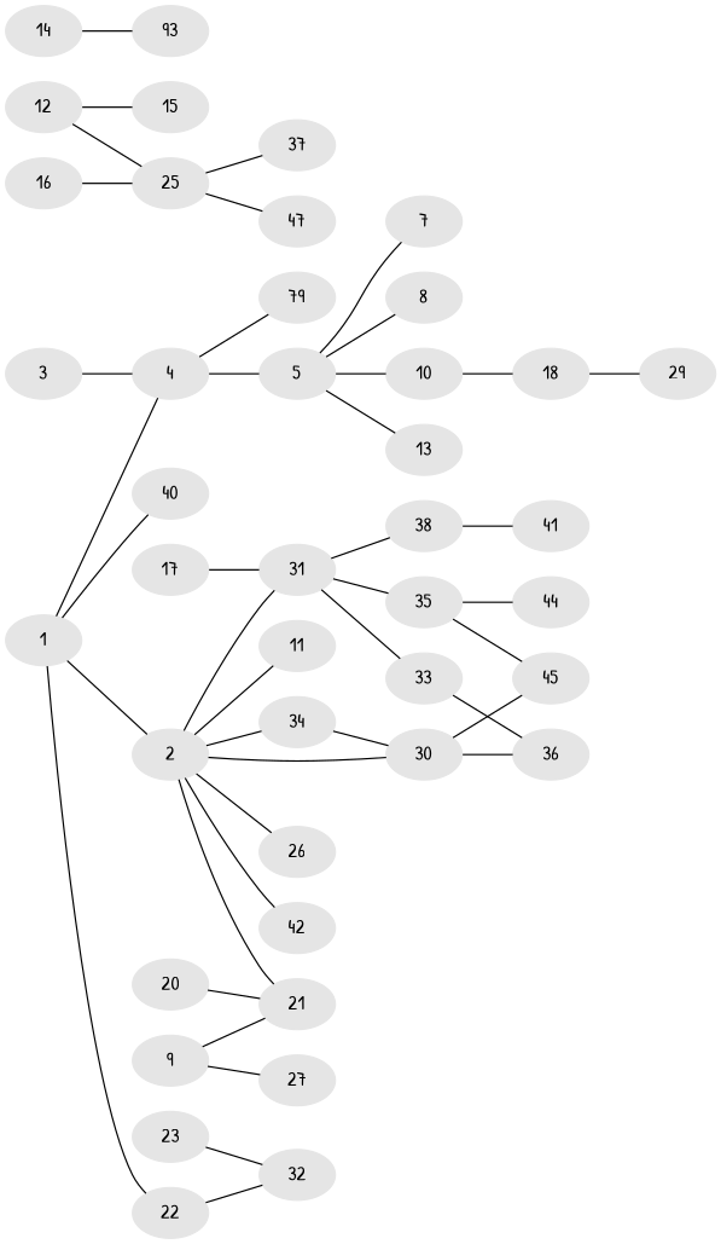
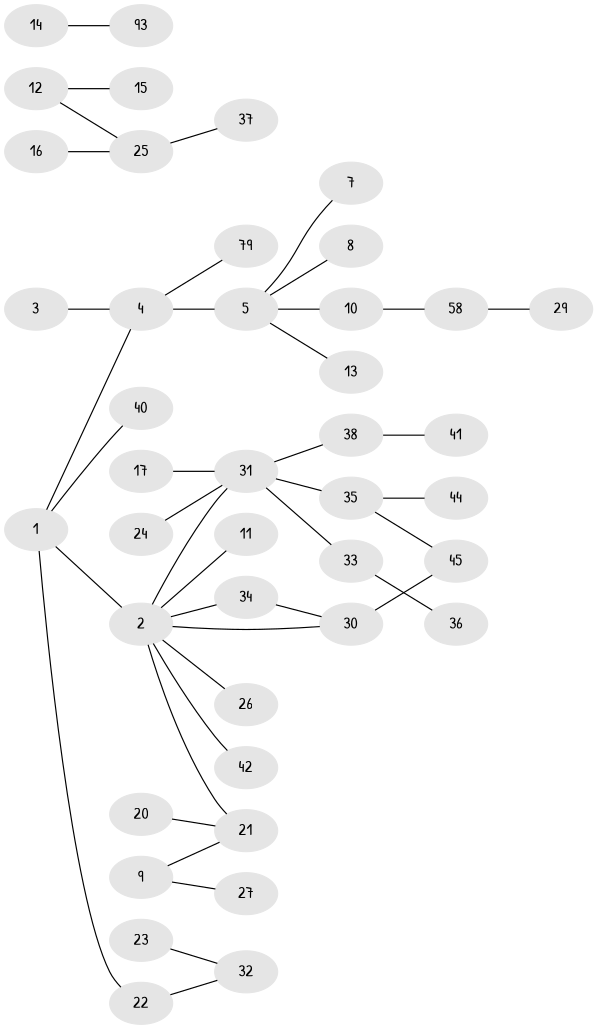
  graph {
    fontname="Patrick Hand"
    rankdir=LR
    node [color=gray90 fontname="Patrick Hand" style=filled]
    edge [fontname="Patrick Hand" weight=1.0]
    1
    2
    4
    22
    40
    11
    21
    26
    30
    31
    34
    42
    5
    n14 [label=79]
    32
    36
    45
    33
    35
    38
    3
    7
    8
    10
    13
-   18
+   18 [label=58]
    9
    27
    29
    12
    15
    25
    37
-   47
    n35 [label=93]
    14
    16
    17
    20
    23
+   24
    44
    41
    1 -- 2
    1 -- 4
    1 -- 22
    1 -- 40
    2 -- 11
    2 -- 21
    2 -- 26
    2 -- 30
    2 -- 31
    2 -- 34
    2 -- 42
    4 -- 5
    4 -- n14
    22 -- 32
-   30 -- 36
    30 -- 45
    31 -- 33
    31 -- 35
    31 -- 38
    34 -- 30
    5 -- 7
    5 -- 8
    5 -- 10
    5 -- 13
    33 -- 36
    35 -- 45
    35 -- 44
    38 -- 41
    3 -- 4
    10 -- 18
    18 -- 29
    9 -- 21
    9 -- 27
    12 -- 15
    12 -- 25
    25 -- 37
-   25 -- 47
    14 -- n35
    16 -- 25
    17 -- 31
    20 -- 21
    23 -- 32
+   24 -- 31
  }
